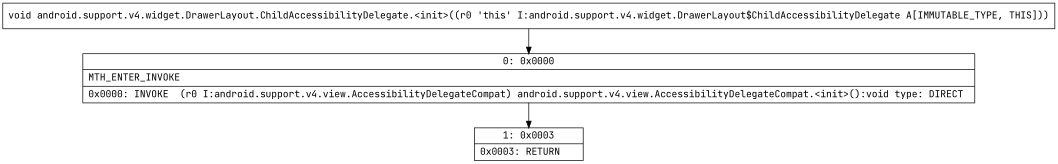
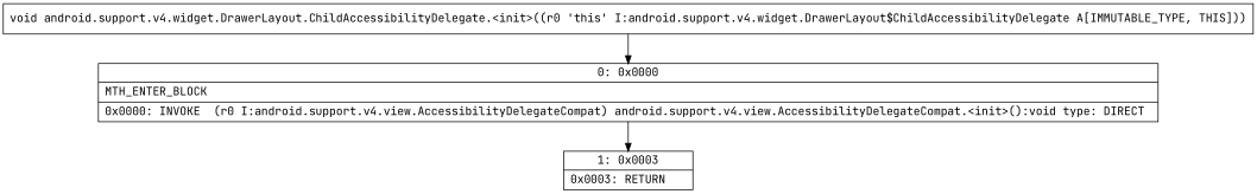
  digraph {
    fontname="JetBrains Mono"
    node [shape=record fontname="JetBrains Mono"]
    edge [fontname="JetBrains Mono"]
-   n1 [label="{0\:\ 0x0000|MTH_ENTER_INVOKE\l|0x0000: INVOKE  (r0 I:android.support.v4.view.AccessibilityDelegateCompat) android.support.v4.view.AccessibilityDelegateCompat.\<init\>():void type: DIRECT \l}"]
+   n1 [label="{0\:\ 0x0000|MTH_ENTER_BLOCK\l|0x0000: INVOKE  (r0 I:android.support.v4.view.AccessibilityDelegateCompat) android.support.v4.view.AccessibilityDelegateCompat.\<init\>():void type: DIRECT \l}"]
    n2 [label="{1\:\ 0x0003|0x0003: RETURN   \l}"]
    n3 [label="{void android.support.v4.widget.DrawerLayout.ChildAccessibilityDelegate.\<init\>((r0 'this' I:android.support.v4.widget.DrawerLayout$ChildAccessibilityDelegate A[IMMUTABLE_TYPE, THIS])) }"]
    n1 -> n2
    n3 -> n1
  }
